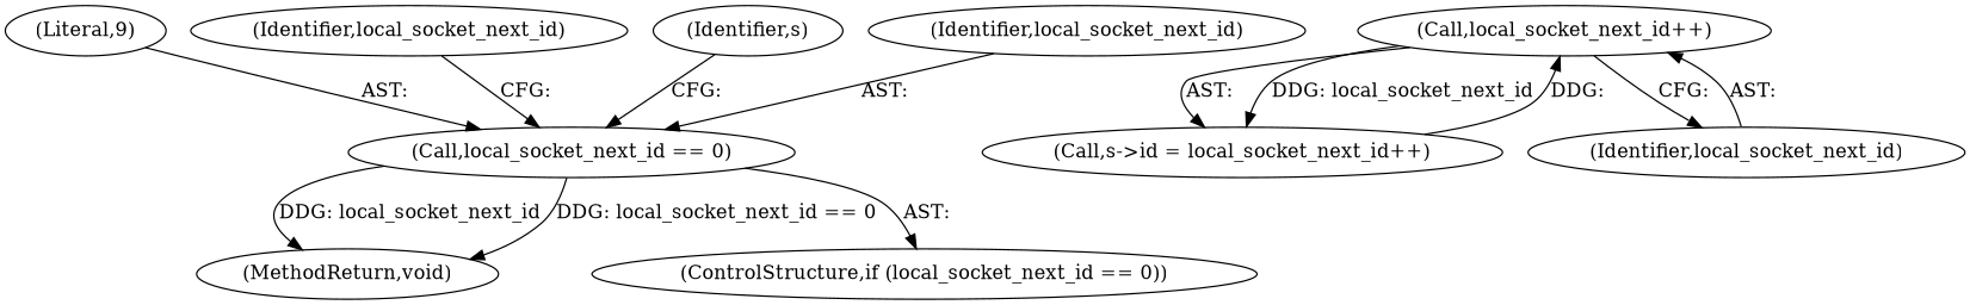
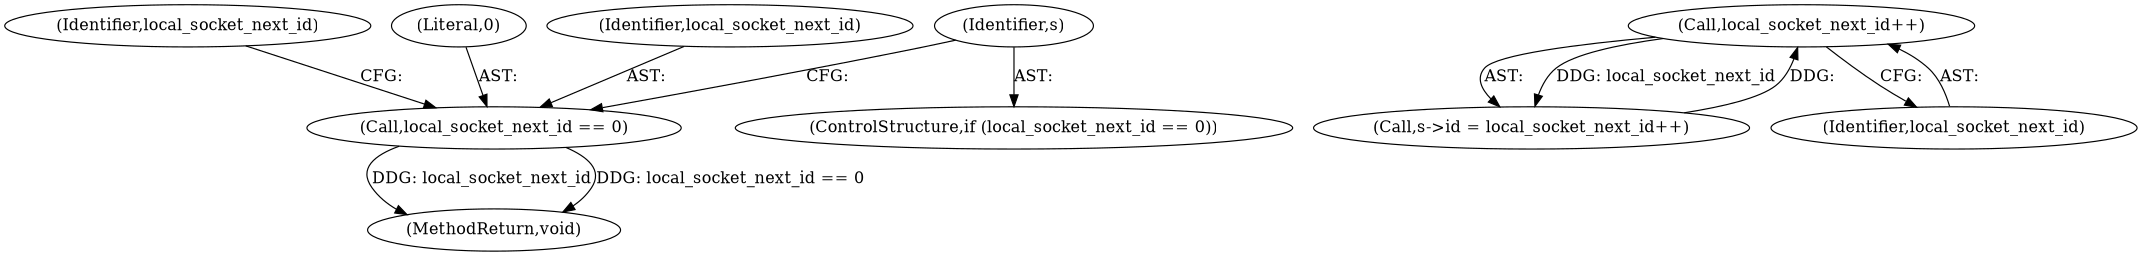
  digraph {
    n1 [label="(Call,local_socket_next_id == 0)"]
    n2 [label="(MethodReturn,void)"]
    n3 [label="(ControlStructure,if (local_socket_next_id == 0))"]
-   n4 [label="(Literal,9)"]
+   n4 [label="(Literal,0)"]
    n5 [label="(Call,local_socket_next_id++)"]
    n6 [label="(Call,s->id = local_socket_next_id++)"]
    n7 [label="(Identifier,local_socket_next_id)"]
    n8 [label="(Identifier,local_socket_next_id)"]
    n9 [label="(Identifier,s)"]
    n10 [label="(Identifier,local_socket_next_id)"]
    n1 -> n2 [label="DDG: local_socket_next_id"]
    n1 -> n2 [label="DDG: local_socket_next_id == 0"]
-   n1 -> n3 [label="AST: "]
+   n9 -> n3 [label="AST: "]
    n4 -> n1 [label="AST: "]
    n5 -> n6 [label="AST: "]
    n5 -> n6 [label="DDG: local_socket_next_id"]
    n5 -> n7 [label="CFG: "]
    n6 -> n5 [label="DDG: "]
    n7 -> n5 [label="AST: "]
    n8 -> n1 [label="CFG: "]
    n9 -> n1 [label="CFG: "]
    n10 -> n1 [label="AST: "]
  }
